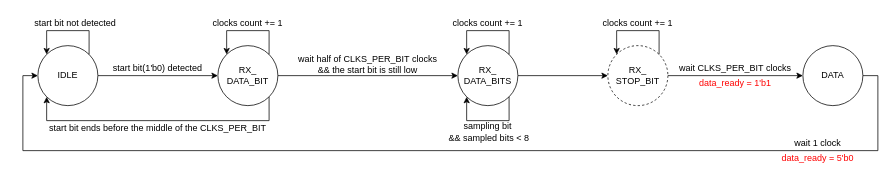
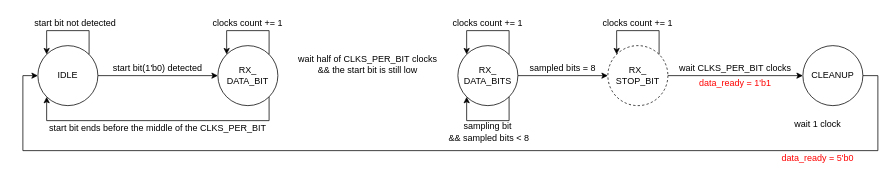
  <mxCell id="0" />
  <mxCell id="1" parent="0" />
  <mxCell id="2" style="edgeStyle=orthogonalEdgeStyle;rounded=0;orthogonalLoop=1;jettySize=auto;html=1;" edge="1" parent="1" source="3" target="5"><mxGeometry relative="1" as="geometry" /></mxCell>
  <mxCell id="3" value="IDLE" style="ellipse;whiteSpace=wrap;html=1;aspect=fixed;" vertex="1" parent="1"><mxGeometry x="50" y="60" width="80" height="80" as="geometry" /></mxCell>
  <mxCell id="4" style="edgeStyle=orthogonalEdgeStyle;rounded=0;orthogonalLoop=1;jettySize=auto;html=1;exitX=1;exitY=1;exitDx=0;exitDy=0;entryX=0;entryY=1;entryDx=0;entryDy=0;" edge="1" parent="1" source="5" target="3"><mxGeometry relative="1" as="geometry"><Array as="points"><mxPoint x="358" y="160" /><mxPoint x="62" y="160" /></Array></mxGeometry></mxCell>
  <mxCell id="5" value="RX_&lt;br&gt;DATA_BIT" style="ellipse;whiteSpace=wrap;html=1;aspect=fixed;" vertex="1" parent="1"><mxGeometry x="290" y="60" width="80" height="80" as="geometry" /></mxCell>
  <mxCell id="6" style="edgeStyle=orthogonalEdgeStyle;rounded=0;orthogonalLoop=1;jettySize=auto;html=1;" edge="1" parent="1" source="7" target="9"><mxGeometry relative="1" as="geometry" /></mxCell>
  <mxCell id="7" value="RX_&lt;br&gt;STOP_BIT" style="ellipse;whiteSpace=wrap;html=1;aspect=fixed;dashed=1;" vertex="1" parent="1"><mxGeometry x="810" y="60" width="80" height="80" as="geometry" /></mxCell>
  <mxCell id="8" style="edgeStyle=orthogonalEdgeStyle;rounded=0;orthogonalLoop=1;jettySize=auto;html=1;entryX=0;entryY=0.5;entryDx=0;entryDy=0;" edge="1" parent="1" source="9" target="3"><mxGeometry relative="1" as="geometry"><Array as="points"><mxPoint x="1170" y="100" /><mxPoint x="1170" y="200" /><mxPoint x="30" y="200" /><mxPoint x="30" y="100" /></Array></mxGeometry></mxCell>
- <mxCell id="9" value="DATA" style="ellipse;whiteSpace=wrap;html=1;aspect=fixed;" vertex="1" parent="1"><mxGeometry x="1070" y="60" width="80" height="80" as="geometry" /></mxCell>
+ <mxCell id="9" value="CLEANUP" style="ellipse;whiteSpace=wrap;html=1;aspect=fixed;" vertex="1" parent="1"><mxGeometry x="1070" y="60" width="80" height="80" as="geometry" /></mxCell>
  <mxCell id="10" value="start bit(1'b0) detected" style="text;html=1;strokeColor=none;fillColor=none;align=center;verticalAlign=middle;whiteSpace=wrap;rounded=0;" vertex="1" parent="1"><mxGeometry x="130" y="80" width="160" height="20" as="geometry" /></mxCell>
  <mxCell id="11" value="wait half of CLKS_PER_BIT clocks&lt;br&gt;&amp;amp;&amp;amp; the start bit is still low" style="text;html=1;strokeColor=none;fillColor=none;align=center;verticalAlign=middle;whiteSpace=wrap;rounded=0;" vertex="1" parent="1"><mxGeometry x="370" y="70" width="240" height="30" as="geometry" /></mxCell>
  <mxCell id="12" style="edgeStyle=orthogonalEdgeStyle;rounded=0;orthogonalLoop=1;jettySize=auto;html=1;exitX=1;exitY=0;exitDx=0;exitDy=0;entryX=0;entryY=0;entryDx=0;entryDy=0;" edge="1" parent="1" source="3" target="3"><mxGeometry relative="1" as="geometry"><Array as="points"><mxPoint x="118" y="40" /><mxPoint x="62" y="40" /></Array></mxGeometry></mxCell>
  <mxCell id="13" style="edgeStyle=orthogonalEdgeStyle;rounded=0;orthogonalLoop=1;jettySize=auto;html=1;exitX=1;exitY=0;exitDx=0;exitDy=0;entryX=0;entryY=0;entryDx=0;entryDy=0;" edge="1" parent="1" source="5" target="5"><mxGeometry relative="1" as="geometry"><Array as="points"><mxPoint x="358" y="40" /><mxPoint x="302" y="40" /></Array></mxGeometry></mxCell>
  <mxCell id="14" style="edgeStyle=orthogonalEdgeStyle;rounded=0;orthogonalLoop=1;jettySize=auto;html=1;entryX=0;entryY=0.5;entryDx=0;entryDy=0;" edge="1" parent="1" source="15" target="7"><mxGeometry relative="1" as="geometry"><mxPoint x="830" y="100" as="targetPoint" /></mxGeometry></mxCell>
  <mxCell id="15" value="RX_&lt;br&gt;DATA_BITS" style="ellipse;whiteSpace=wrap;html=1;aspect=fixed;" vertex="1" parent="1"><mxGeometry x="610" y="60" width="80" height="80" as="geometry" /></mxCell>
- <mxCell id="16" style="edgeStyle=orthogonalEdgeStyle;rounded=0;orthogonalLoop=1;jettySize=auto;html=1;" edge="1" parent="1" source="5" target="15"><mxGeometry relative="1" as="geometry"><mxPoint x="670" y="100" as="targetPoint" /><mxPoint x="370" y="100" as="sourcePoint" /></mxGeometry></mxCell>
  <mxCell id="17" value="clocks count += 1" style="text;html=1;strokeColor=none;fillColor=none;align=center;verticalAlign=middle;whiteSpace=wrap;rounded=0;" vertex="1" parent="1"><mxGeometry x="280" y="20" width="100" height="20" as="geometry" /></mxCell>
  <mxCell id="18" value="start bit not detected" style="text;html=1;strokeColor=none;fillColor=none;align=center;verticalAlign=middle;whiteSpace=wrap;rounded=0;" vertex="1" parent="1"><mxGeometry x="20" y="20" width="160" height="20" as="geometry" /></mxCell>
  <mxCell id="19" value="start bit ends before the middle of the CLKS_PER_BIT" style="text;html=1;strokeColor=none;fillColor=none;align=center;verticalAlign=middle;whiteSpace=wrap;rounded=0;" vertex="1" parent="1"><mxGeometry x="60" y="160" width="300" height="20" as="geometry" /></mxCell>
  <mxCell id="20" style="edgeStyle=orthogonalEdgeStyle;rounded=0;orthogonalLoop=1;jettySize=auto;html=1;exitX=1;exitY=0;exitDx=0;exitDy=0;entryX=0;entryY=0;entryDx=0;entryDy=0;" edge="1" parent="1" source="15" target="15"><mxGeometry relative="1" as="geometry"><Array as="points"><mxPoint x="678" y="40" /><mxPoint x="622" y="40" /></Array></mxGeometry></mxCell>
  <mxCell id="21" value="clocks count += 1" style="text;html=1;strokeColor=none;fillColor=none;align=center;verticalAlign=middle;whiteSpace=wrap;rounded=0;" vertex="1" parent="1"><mxGeometry x="600" y="20" width="100" height="20" as="geometry" /></mxCell>
+ <mxCell id="22" value="sampled bits = 8" style="text;html=1;strokeColor=none;fillColor=none;align=center;verticalAlign=middle;whiteSpace=wrap;rounded=0;" vertex="1" parent="1"><mxGeometry x="690" y="80" width="120" height="20" as="geometry" /></mxCell>
  <mxCell id="23" style="edgeStyle=orthogonalEdgeStyle;rounded=0;orthogonalLoop=1;jettySize=auto;html=1;exitX=1;exitY=1;exitDx=0;exitDy=0;entryX=0;entryY=1;entryDx=0;entryDy=0;" edge="1" parent="1" source="15" target="15"><mxGeometry relative="1" as="geometry"><Array as="points"><mxPoint x="678" y="160" /><mxPoint x="622" y="160" /></Array></mxGeometry></mxCell>
  <mxCell id="24" value="sampling bit&lt;br&gt;&amp;nbsp;&amp;amp;&amp;amp; sampled bits &amp;lt; 8" style="text;html=1;strokeColor=none;fillColor=none;align=center;verticalAlign=middle;whiteSpace=wrap;rounded=0;" vertex="1" parent="1"><mxGeometry x="570" y="160" width="160" height="30" as="geometry" /></mxCell>
  <mxCell id="25" value="wait CLKS_PER_BIT clocks" style="text;html=1;strokeColor=none;fillColor=none;align=center;verticalAlign=middle;whiteSpace=wrap;rounded=0;" vertex="1" parent="1"><mxGeometry x="890" y="80" width="180" height="20" as="geometry" /></mxCell>
  <mxCell id="26" style="edgeStyle=orthogonalEdgeStyle;rounded=0;orthogonalLoop=1;jettySize=auto;html=1;exitX=1;exitY=0;exitDx=0;exitDy=0;entryX=0;entryY=0;entryDx=0;entryDy=0;" edge="1" parent="1" source="7" target="7"><mxGeometry relative="1" as="geometry"><Array as="points"><mxPoint x="878" y="40" /><mxPoint x="822" y="40" /></Array></mxGeometry></mxCell>
  <mxCell id="27" value="clocks count += 1" style="text;html=1;strokeColor=none;fillColor=none;align=center;verticalAlign=middle;whiteSpace=wrap;rounded=0;" vertex="1" parent="1"><mxGeometry x="800" y="20" width="100" height="20" as="geometry" /></mxCell>
  <mxCell id="28" value="&lt;font color=&quot;#ff0000&quot;&gt;data_ready = 1'b1&lt;/font&gt;" style="text;html=1;strokeColor=none;fillColor=none;align=center;verticalAlign=middle;whiteSpace=wrap;rounded=0;" vertex="1" parent="1"><mxGeometry x="890" y="100" width="180" height="20" as="geometry" /></mxCell>
- <mxCell id="29" value="wait 1 clock" style="text;html=1;strokeColor=none;fillColor=none;align=center;verticalAlign=middle;whiteSpace=wrap;rounded=0;" vertex="1" parent="1"><mxGeometry x="1010" y="180" width="160" height="20" as="geometry" /></mxCell>
+ <mxCell id="29" value="wait 1 clock" style="text;html=1;strokeColor=none;fillColor=none;align=center;verticalAlign=middle;whiteSpace=wrap;rounded=0;" vertex="1" parent="1"><mxGeometry x="1010" y="155" width="160" height="20" as="geometry" /></mxCell>
  <mxCell id="30" value="&lt;font color=&quot;#ff0000&quot;&gt;data_ready = 5'b0&lt;/font&gt;" style="text;html=1;strokeColor=none;fillColor=none;align=center;verticalAlign=middle;whiteSpace=wrap;rounded=0;" vertex="1" parent="1"><mxGeometry x="1010" y="200" width="160" height="20" as="geometry" /></mxCell>
